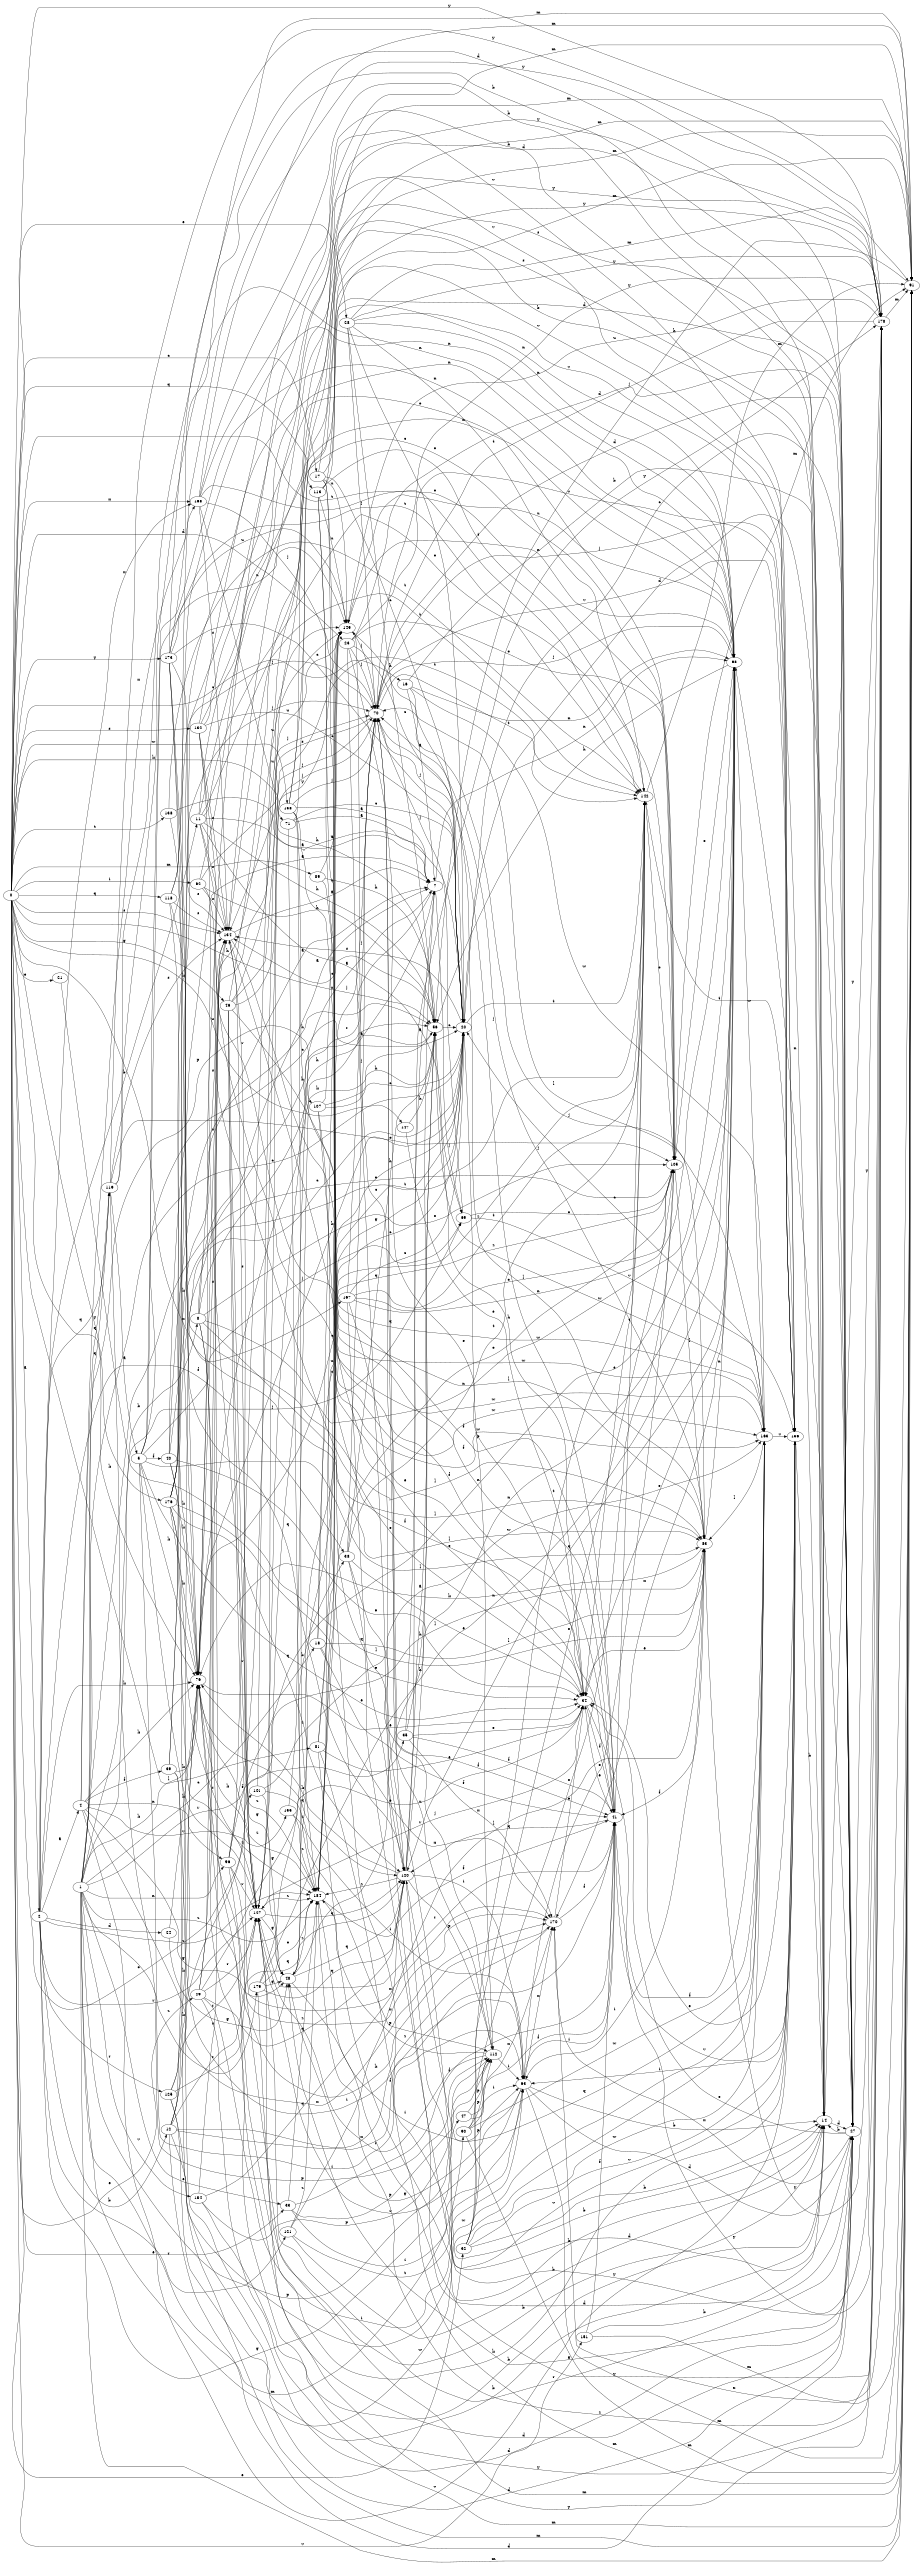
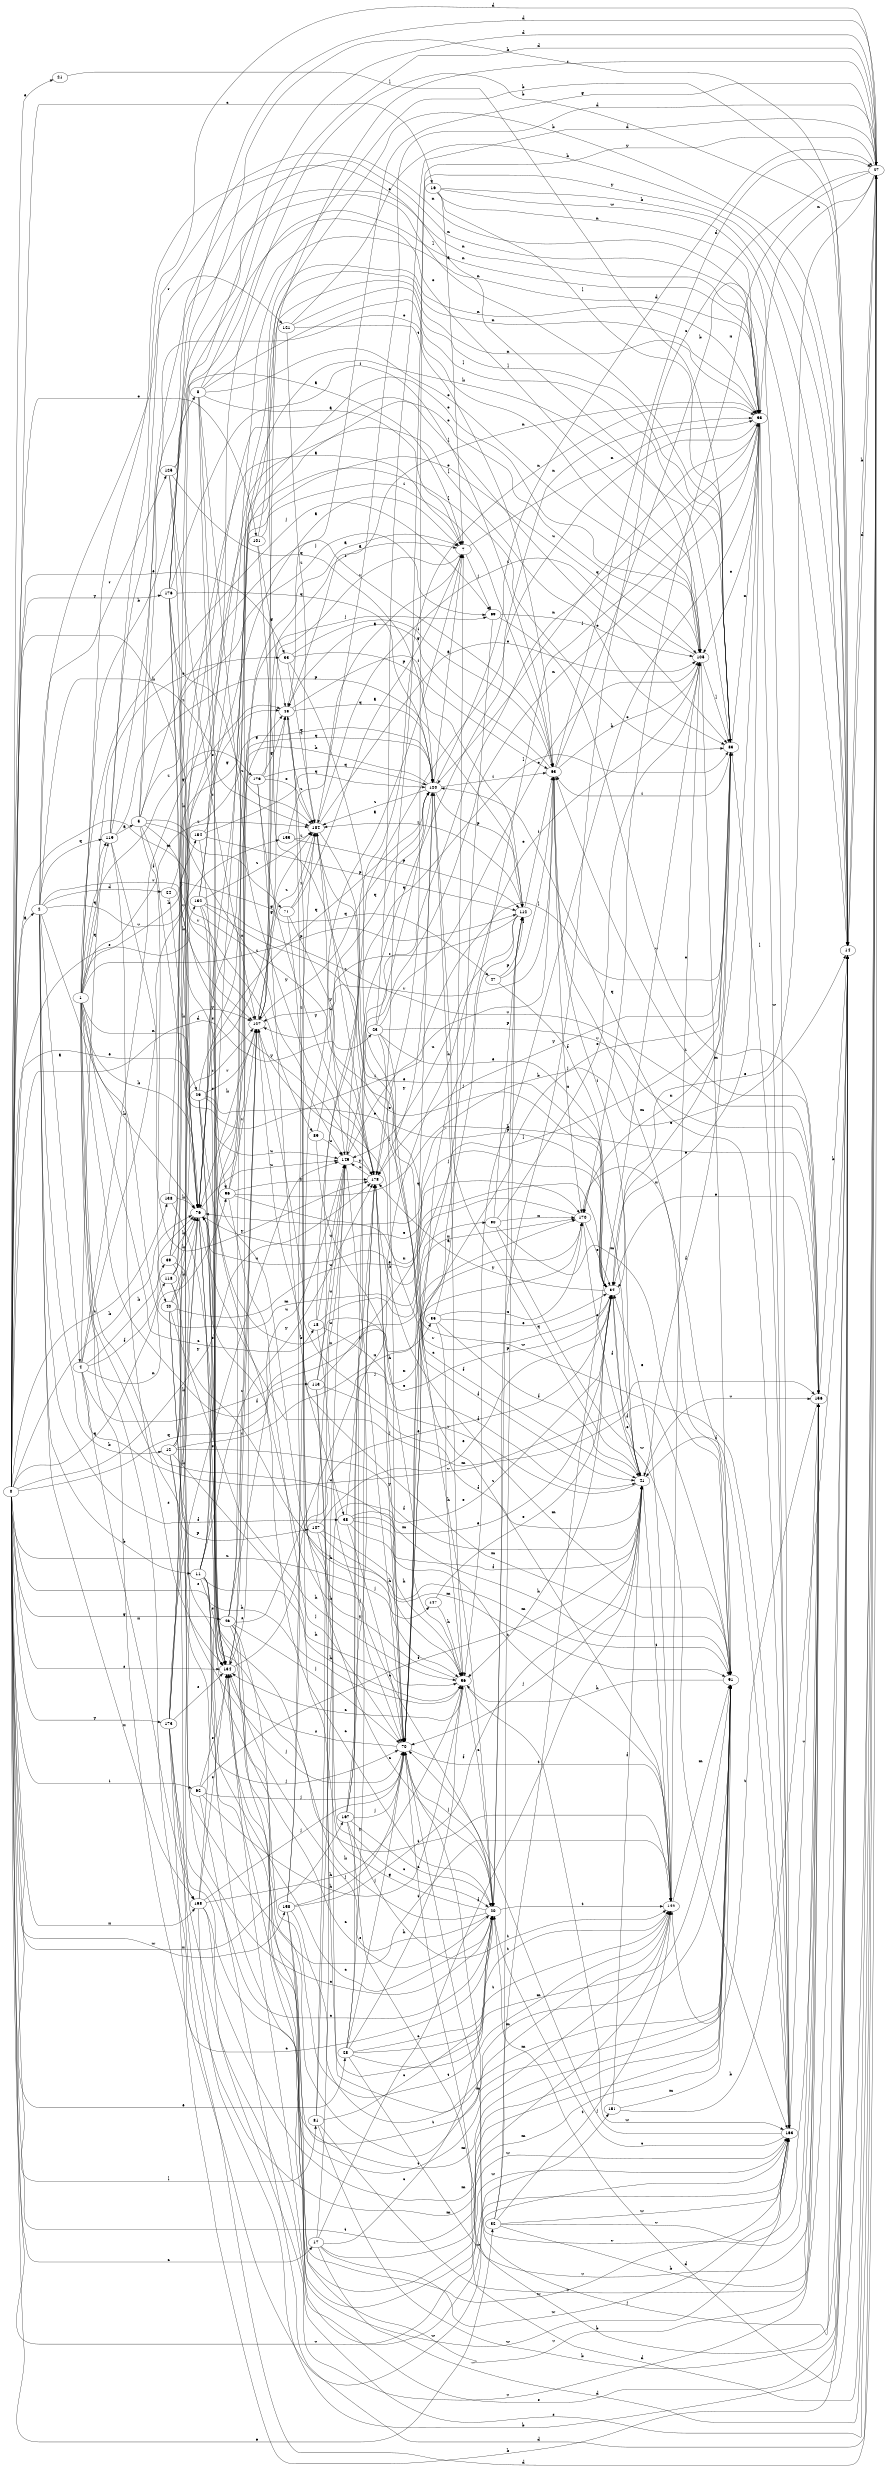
  strict digraph {
    rankdir=LR
    0
    2
    16
    17
    23
    28
    29
    n8 [label=21]
    32
    33
    46
    56
    62
    71
    76
    81
    89
    101
    113
    118
    132
    134
    138
    142
    147
    151
    158
    167
    168
    173
    176
    178
    119
    184
    4
    11
    12
    24
    38
    47
    121
    125
    127
    163
    83
    98
    7
    14
    20
    91
    149
    27
    41
    105
    156
    34
    70
    120
    63
    112
    48
    170
    1
    8
    18
    35
    69
    90
    96
    107
    154
    179
    5
    39
    155
    40
    0 -> 2 [label=a]
    0 -> 16 [label=c]
    0 -> 17 [label=c]
    0 -> 23 [label=d]
    0 -> 28 [label=e]
    0 -> 29 [label=e]
    0 -> n8 [label=e]
    0 -> 32 [label=e]
    0 -> 33 [label=e]
    0 -> 46 [label=g]
    0 -> 56 [label=h]
    0 -> 62 [label=i]
    0 -> 71 [label=k]
    0 -> 76 [label=k]
    0 -> 81 [label=l]
    0 -> 89 [label=m]
    0 -> 101 [label=o]
    0 -> 113 [label=q]
    0 -> 118 [label=q]
    0 -> 132 [label=s]
    0 -> 134 [label=s]
    0 -> 138 [label=t]
    0 -> 142 [label=t]
    0 -> 147 [label=u]
    0 -> 151 [label=v]
    0 -> 158 [label=w]
    0 -> 167 [label=x]
    0 -> 168 [label=x]
    0 -> 173 [label=y]
    0 -> 176 [label=y]
    0 -> 178 [label=y]
    2 -> 76 [label=k]
    2 -> 168 [label=x]
    2 -> 119 [label=q]
    2 -> 184 [label=z]
    2 -> 4 [label=a]
    2 -> 11 [label=b]
    2 -> 12 [label=b]
    2 -> 24 [label=d]
    2 -> 38 [label=f]
    2 -> 47 [label=g]
    2 -> 121 [label=r]
    2 -> 125 [label=r]
    2 -> 127 [label=r]
    16 -> 163 [label=w]
    16 -> 83 [label=l]
    16 -> 98 [label=n]
    16 -> 7 [label=a]
    16 -> 14 [label=b]
    17 -> 163 [label=w]
    17 -> 20 [label=c]
    17 -> 91 [label=m]
    17 -> 149 [label=u]
    17 -> 27 [label=d]
    17 -> 41 [label=f]
    23 -> 20 [label=c]
    23 -> 27 [label=d]
    23 -> 105 [label=o]
    23 -> 156 [label=v]
    23 -> 34 [label=e]
    23 -> 70 [label=j]
    23 -> 120 [label=q]
    28 -> 56 [label=h]
    28 -> 142 [label=t]
    28 -> 178 [label=y]
    28 -> 98 [label=n]
    28 -> 20 [label=c]
    28 -> 91 [label=m]
    28 -> 156 [label=v]
    28 -> 70 [label=j]
    29 -> 134 [label=s]
    29 -> 127 [label=r]
    29 -> 91 [label=m]
    29 -> 149 [label=u]
    29 -> 34 [label=e]
    29 -> 120 [label=q]
    29 -> 63 [label=i]
    n8 -> 83 [label=l]
    32 -> 142 [label=t]
    32 -> 163 [label=w]
    32 -> 14 [label=b]
    32 -> 105 [label=o]
    32 -> 156 [label=v]
    32 -> 112 [label=p]
    33 -> 184 [label=z]
    33 -> 41 [label=f]
    33 -> 63 [label=i]
    33 -> 112 [label=p]
    46 -> 142 [label=t]
    46 -> 127 [label=r]
    46 -> 163 [label=w]
    46 -> 91 [label=m]
    46 -> 149 [label=u]
    46 -> 70 [label=j]
    46 -> 48 [label=g]
    46 -> 170 [label=x]
    56 -> 76 [label=k]
    56 -> 134 [label=c]
    56 -> 163 [label=w]
    56 -> 20 [label=c]
    62 -> 56 [label=h]
    62 -> 134 [label=s]
    62 -> 27 [label=d]
    62 -> 41 [label=f]
    62 -> 70 [label=j]
    71 -> 178 [label=y]
    71 -> 184 [label=z]
    71 -> 7 [label=a]
    71 -> 20 [label=c]
    76 -> 134 [label=s]
    76 -> 184 [label=z]
    76 -> 20 [label=c]
    76 -> 91 [label=m]
    76 -> 149 [label=u]
    76 -> 34 [label=e]
    76 -> 120 [label=q]
    81 -> 14 [label=b]
    81 -> 20 [label=c]
    81 -> 149 [label=u]
    81 -> 156 [label=v]
    81 -> 34 [label=e]
    89 -> 56 [label=h]
    89 -> 149 [label=u]
    89 -> 120 [label=q]
    101 -> 163 [label=w]
    101 -> 14 [label=b]
    101 -> 63 [label=i]
    101 -> 48 [label=g]
    113 -> 142 [label=t]
    113 -> 83 [label=l]
    113 -> 98 [label=n]
    113 -> 91 [label=m]
    113 -> 149 [label=u]
    113 -> 41 [label=f]
    118 -> 76 [label=k]
    118 -> 134 [label=s]
    118 -> 83 [label=l]
    118 -> 98 [label=n]
    118 -> 70 [label=j]
    132 -> 134 [label=s]
    132 -> 184 [label=z]
    132 -> 14 [label=b]
    132 -> 20 [label=c]
    132 -> 105 [label=o]
    132 -> 156 [label=v]
    132 -> 34 [label=e]
    134 -> 127 [label=r]
    134 -> 163 [label=w]
    134 -> 7 [label=a]
    134 -> 34 [label=e]
    138 -> 76 [label=k]
    138 -> 142 [label=t]
    138 -> 7 [label=a]
    142 -> 184 [label=z]
    142 -> 91 [label=m]
    142 -> 105 [label=o]
    142 -> 34 [label=e]
    147 -> 56 [label=h]
    147 -> 34 [label=e]
    151 -> 14 [label=b]
    151 -> 91 [label=m]
    151 -> 41 [label=f]
    158 -> 184 [label=z]
    158 -> 163 [label=w]
    158 -> 7 [label=a]
    158 -> 91 [label=m]
    158 -> 41 [label=f]
    158 -> 156 [label=v]
    158 -> 70 [label=j]
    167 -> 142 [label=t]
    167 -> 178 [label=y]
    167 -> 98 [label=n]
    167 -> 14 [label=b]
    167 -> 20 [label=c]
    167 -> 105 [label=o]
    167 -> 70 [label=j]
    168 -> 56 [label=h]
    168 -> 134 [label=s]
    168 -> 14 [label=b]
    168 -> 91 [label=m]
    168 -> 105 [label=o]
    168 -> 156 [label=v]
    168 -> 70 [label=j]
    173 -> 76 [label=k]
    173 -> 134 [label=s]
    173 -> 142 [label=t]
    173 -> 83 [label=l]
    173 -> 14 [label=b]
    173 -> 20 [label=c]
    173 -> 91 [label=m]
    173 -> 149 [label=u]
    173 -> 120 [label=q]
    176 -> 76 [label=k]
    176 -> 178 [label=y]
    176 -> 184 [label=z]
    176 -> 98 [label=n]
    176 -> 7 [label=a]
    176 -> 105 [label=o]
    176 -> 34 [label=e]
    176 -> 120 [label=q]
    176 -> 63 [label=i]
    178 -> 184 [label=z]
    178 -> 91 [label=m]
    178 -> 149 [label=u]
    178 -> 70 [label=j]
    119 -> 134 [label=s]
    119 -> 178 [label=y]
    119 -> 98 [label=n]
    119 -> 27 [label=d]
    119 -> 105 [label=o]
    119 -> 112 [label=p]
    119 -> 5 [label=a]
    184 -> 149 [label=u]
    184 -> 27 [label=d]
    184 -> 41 [label=f]
    184 -> 105 [label=o]
    4 -> 76 [label=k]
    4 -> 168 [label=x]
    4 -> 119 [label=q]
    4 -> 156 [label=v]
    4 -> 48 [label=g]
    4 -> 170 [label=x]
    4 -> 96 [label=n]
    4 -> 39 [label=f]
    4 -> 155 [label=v]
    11 -> 56 [label=h]
    11 -> 134 [label=s]
    11 -> 142 [label=t]
    11 -> 178 [label=y]
    11 -> 163 [label=w]
    11 -> 98 [label=n]
    11 -> 20 [label=c]
    11 -> 105 [label=o]
    11 -> 69 [label=j]
    12 -> 56 [label=h]
    12 -> 76 [label=k]
    12 -> 127 [label=r]
    12 -> 163 [label=w]
    12 -> 83 [label=l]
    12 -> 27 [label=d]
    12 -> 41 [label=f]
    12 -> 170 [label=x]
    24 -> 76 [label=k]
    24 -> 48 [label=g]
    38 -> 56 [label=h]
    38 -> 142 [label=t]
    38 -> 178 [label=y]
    38 -> 41 [label=f]
    38 -> 34 [label=e]
    38 -> 70 [label=j]
    47 -> 41 [label=f]
    47 -> 63 [label=i]
    47 -> 112 [label=p]
    121 -> 184 [label=z]
    121 -> 83 [label=l]
    121 -> 14 [label=b]
    121 -> 63 [label=t]
    125 -> 76 [label=k]
    125 -> 127 [label=r]
    125 -> 14 [label=b]
    125 -> 27 [label=d]
    125 -> 120 [label=q]
    127 -> 76 [label=k]
    127 -> 134 [label=s]
    127 -> 184 [label=z]
    127 -> 7 [label=a]
    127 -> 91 [label=m]
    127 -> 120 [label=q]
    127 -> 48 [label=g]
    163 -> 83 [label=l]
    163 -> 20 [label=c]
    163 -> 41 [label=f]
    163 -> 156 [label=v]
    163 -> 70 [label=j]
    163 -> 120 [label=q]
    83 -> 76 [label=k]
    83 -> 178 [label=y]
    83 -> 98 [label=n]
    83 -> 41 [label=f]
    83 -> 34 [label=e]
    83 -> 70 [label=j]
    83 -> 63 [label=i]
    98 -> 56 [label=h]
    98 -> 163 [label=w]
    98 -> 149 [label=u]
    98 -> 105 [label=o]
    98 -> 34 [label=e]
    98 -> 70 [label=j]
    98 -> 120 [label=q]
    98 -> 170 [label=x]
    7 -> 127 [label=r]
    7 -> 98 [label=n]
    7 -> 69 [label=j]
    14 -> 134 [label=s]
    14 -> 178 [label=y]
    14 -> 27 [label=d]
    14 -> 70 [label=j]
    20 -> 76 [label=k]
    20 -> 134 [label=s]
    20 -> 142 [label=t]
    20 -> 27 [label=d]
    20 -> 70 [label=j]
    20 -> 112 [label=p]
    20 -> 48 [label=g]
    91 -> 56 [label=h]
    91 -> 170 [label=x]
-   149 -> 127 [label=y]
+   149 -> 178 [label=y]
    149 -> 83 [label=l]
    149 -> 98 [label=n]
    149 -> 70 [label=j]
    27 -> 134 [label=s]
    27 -> 178 [label=y]
    27 -> 127 [label=r]
    27 -> 98 [label=n]
    27 -> 14 [label=b]
    27 -> 20 [label=c]
    27 -> 34 [label=e]
    27 -> 48 [label=g]
    27 -> 170 [label=x]
    41 -> 142 [label=t]
    41 -> 127 [label=r]
    41 -> 156 [label=v]
    41 -> 34 [label=e]
    41 -> 70 [label=j]
    41 -> 120 [label=q]
    41 -> 63 [label=i]
    105 -> 184 [label=z]
    105 -> 83 [label=l]
    105 -> 91 [label=m]
    156 -> 76 [label=k]
    156 -> 142 [label=t]
    156 -> 14 [label=b]
    156 -> 34 [label=e]
    156 -> 63 [label=i]
    34 -> 56 [label=h]
    34 -> 178 [label=y]
    34 -> 127 [label=r]
    34 -> 41 [label=f]
    70 -> 134 [label=s]
    70 -> 142 [label=t]
    70 -> 178 [label=y]
    70 -> 27 [label=d]
    70 -> 156 [label=v]
    70 -> 120 [label=q]
    120 -> 56 [label=h]
    120 -> 76 [label=k]
    120 -> 178 [label=y]
    120 -> 184 [label=z]
    120 -> 7 [label=a]
    120 -> 27 [label=d]
    120 -> 63 [label=i]
    120 -> 112 [label=p]
    63 -> 127 [label=r]
    63 -> 14 [label=b]
    63 -> 91 [label=m]
    63 -> 27 [label=d]
    63 -> 105 [label=o]
    63 -> 48 [label=g]
    63 -> 170 [label=x]
    112 -> 184 [label=z]
    112 -> 127 [label=r]
    112 -> 149 [label=u]
    112 -> 70 [label=j]
    112 -> 63 [label=i]
    48 -> 184 [label=z]
    48 -> 98 [label=n]
    48 -> 20 [label=c]
    48 -> 120 [label=q]
    48 -> 63 [label=i]
    170 -> 76 [label=k]
    170 -> 41 [label=f]
    170 -> 34 [label=e]
    1 -> 33 [label=e]
    1 -> 76 [label=k]
    1 -> 119 [label=q]
    1 -> 184 [label=z]
    1 -> 163 [label=w]
    1 -> 20 [label=c]
    1 -> 91 [label=m]
    1 -> 105 [label=o]
    1 -> 112 [label=p]
    1 -> 8 [label=b]
    1 -> 18 [label=c]
    1 -> 35 [label=f]
    1 -> 69 [label=j]
    1 -> 90 [label=m]
    1 -> 96 [label=n]
    1 -> 107 [label=p]
    1 -> 154 [label=v]
    1 -> 179 [label=z]
    8 -> 56 [label=h]
    8 -> 134 [label=s]
    8 -> 178 [label=y]
    8 -> 83 [label=l]
    8 -> 98 [label=n]
    8 -> 7 [label=a]
    8 -> 27 [label=d]
    8 -> 105 [label=o]
    18 -> 83 [label=l]
    18 -> 149 [label=u]
    18 -> 41 [label=f]
    18 -> 70 [label=j]
    18 -> 170 [label=x]
    35 -> 56 [label=h]
    35 -> 7 [label=a]
    35 -> 41 [label=f]
    35 -> 34 [label=e]
    35 -> 170 [label=x]
    69 -> 105 [label=o]
    69 -> 156 [label=v]
    69 -> 70 [label=j]
    90 -> 163 [label=w]
    90 -> 91 [label=m]
    90 -> 105 [label=o]
    90 -> 112 [label=p]
    90 -> 170 [label=x]
    96 -> 178 [label=y]
    96 -> 127 [label=r]
    96 -> 98 [label=n]
    96 -> 14 [label=b]
    96 -> 70 [label=j]
    96 -> 170 [label=x]
    107 -> 56 [label=h]
    107 -> 20 [label=c]
    107 -> 91 [label=m]
    107 -> 149 [label=u]
    107 -> 34 [label=e]
    154 -> 134 [label=s]
    154 -> 14 [label=b]
    154 -> 120 [label=q]
    154 -> 112 [label=p]
    179 -> 178 [label=y]
    179 -> 184 [label=o]
    179 -> 38 [label=b]
    179 -> 98 [label=n]
    179 -> 120 [label=q]
    179 -> 48 [label=g]
    5 -> 76 [label=k]
    5 -> 127 [label=r]
    5 -> 83 [label=l]
    5 -> 98 [label=n]
-   5 -> 20 [label=c]
    5 -> 149 [label=u]
    5 -> 34 [label=e]
    5 -> 63 [label=i]
    5 -> 69 [label=j]
    5 -> 40 [label=f]
    39 -> 76 [label=k]
    39 -> 7 [label=a]
    39 -> 20 [label=c]
    39 -> 91 [label=m]
    39 -> 27 [label=d]
    155 -> 184 [label=z]
    155 -> 7 [label=a]
    155 -> 112 [label=p]
    40 -> 56 [label=h]
    40 -> 76 [label=k]
    40 -> 142 [label=t]
-   40 -> 127 [label=r]
+   40 -> 127 [label=y]
    40 -> 34 [label=e]
    40 -> 70 [label=j]
  }
